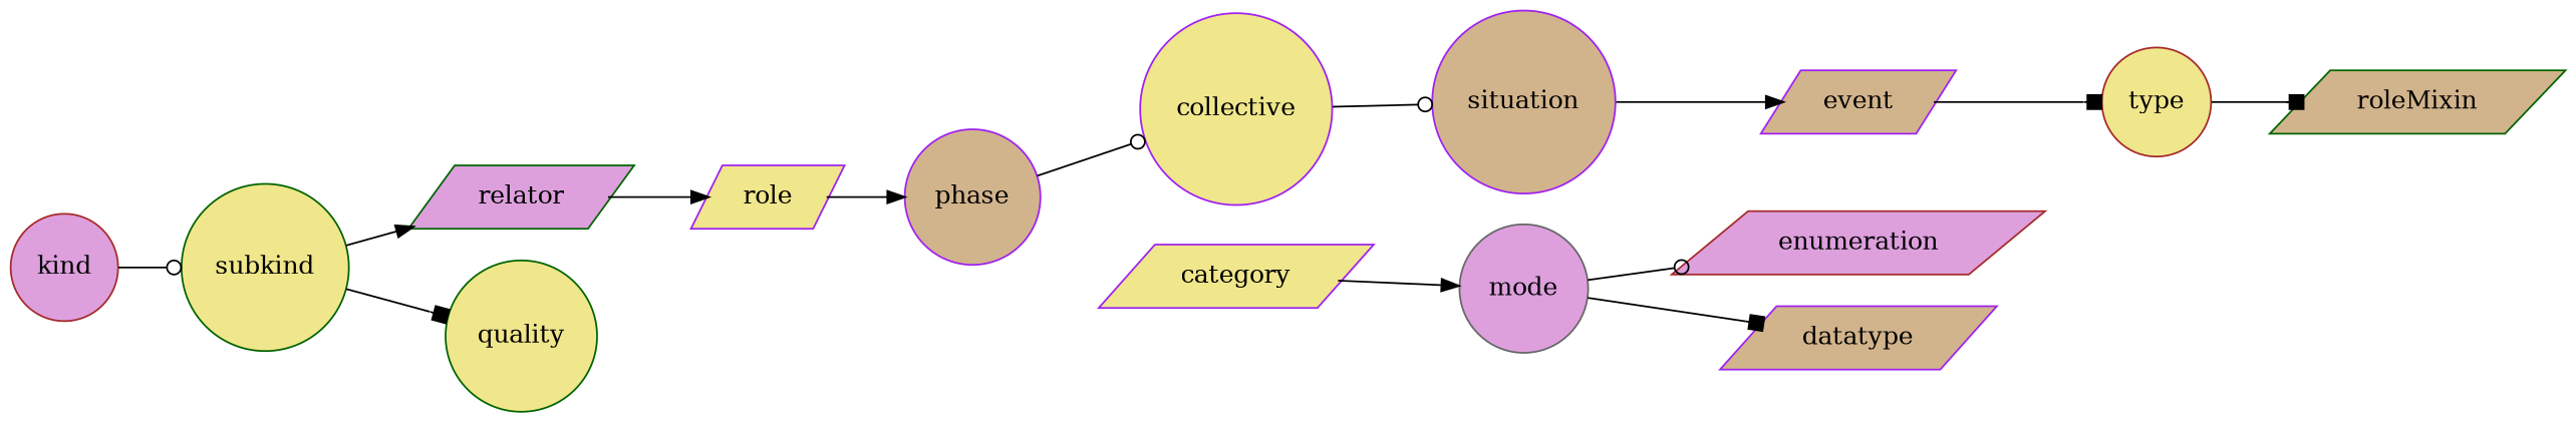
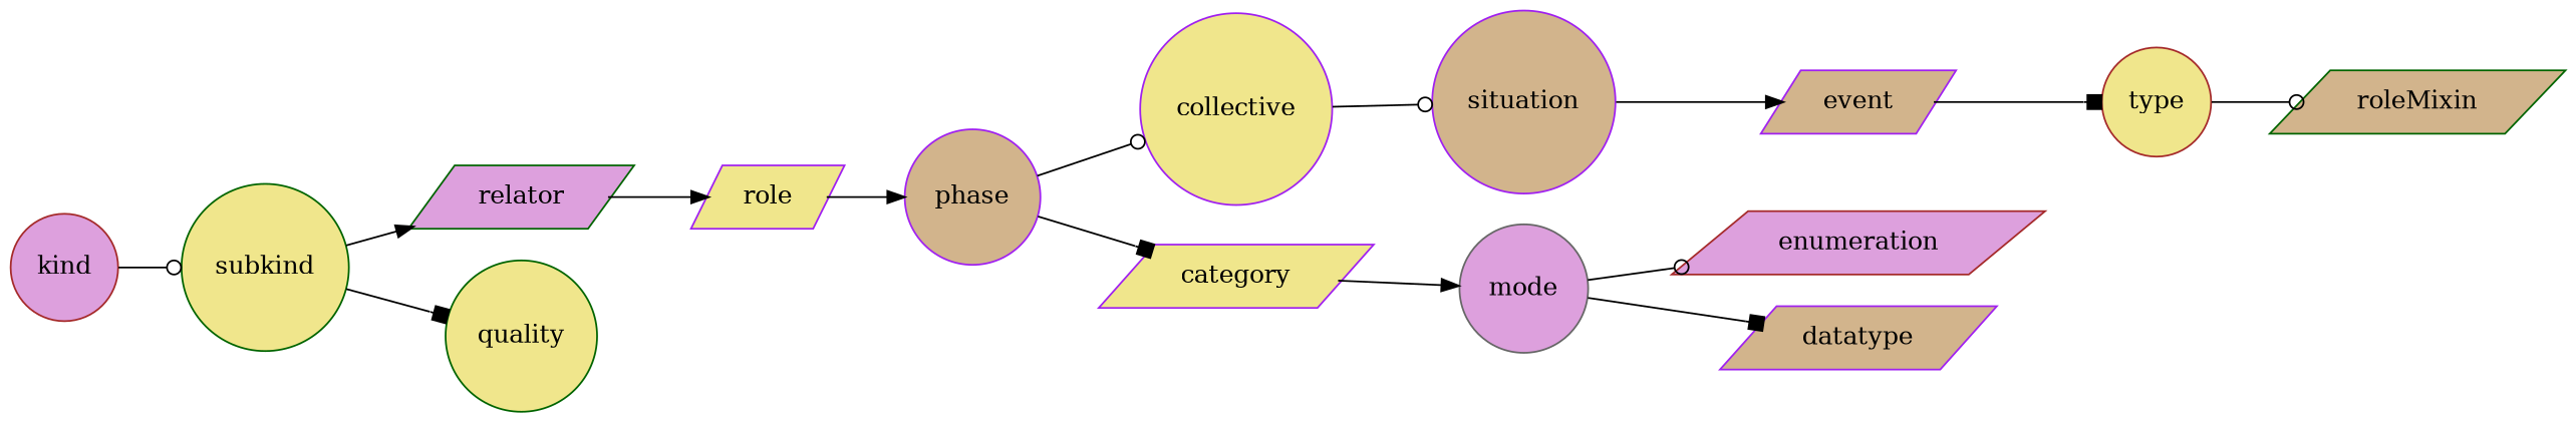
  strict digraph {
    rankdir=LR
    node [color=purple fillcolor=khaki shape=circle style=filled]
    edge [arrowhead=odot]
    kind [color=brown fillcolor=plum]
    subkind [color=darkgreen]
    relator [color=darkgreen fillcolor=plum shape=parallelogram]
    quality [color=darkgreen]
    role [shape=parallelogram]
    phase [fillcolor=tan]
    collective
    category [shape=parallelogram]
    situation [fillcolor=tan]
    mode [color=gray40 fillcolor=plum]
    event [fillcolor=tan shape=parallelogram]
    enumeration [color=brown fillcolor=plum shape=parallelogram]
    datatype [fillcolor=tan shape=parallelogram]
    type [color=brown]
    roleMixin [color=darkgreen fillcolor=tan shape=parallelogram]
    kind -> subkind
    subkind -> relator [arrowhead=normal]
    subkind -> quality [arrowhead=box]
    relator -> role [arrowhead=normal]
    role -> phase [arrowhead=normal]
    phase -> collective
+   phase -> category [arrowhead=box]
    collective -> situation
    category -> mode [arrowhead=normal]
    situation -> event [arrowhead=normal]
    mode -> enumeration
    mode -> datatype [arrowhead=box]
    event -> type [arrowhead=box]
-   type -> roleMixin [arrowhead=box]
+   type -> roleMixin
  }
